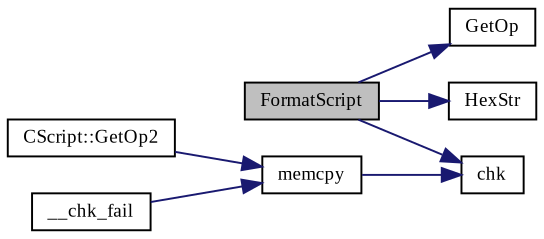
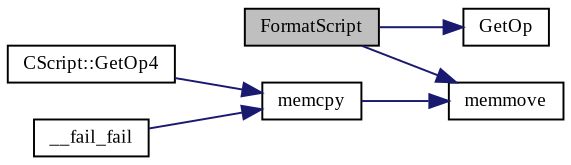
  digraph {
    fontname="Liberation Serif"
    rankdir=LR
    node [color=black fillcolor=white fontname="Liberation Serif" fontsize=10 shape=record style=filled]
    edge [color=midnightblue fontname="Liberation Serif" fontsize=10 labelfontname=Helvetica labelfontsize=10 style=solid]
    n1 [fillcolor=grey75 fontcolor=black height=0.2 label=FormatScript width=0.4]
    n2 [height=0.2 label=GetOp width=0.4]
-   n3 [height=0.2 label=HexStr width=0.4]
-   n4 [height=0.2 label=chk width=0.4]
-   n5 [height=0.2 label="CScript::GetOp2" width=0.4]
+   n4 [height=0.2 label=memmove width=0.4]
+   n5 [height=0.2 label="CScript::GetOp4" width=0.4]
    n6 [height=0.2 label=memcpy width=0.4]
-   n7 [height=0.2 label=__chk_fail width=0.4]
+   n7 [height=0.2 label=__fail_fail width=0.4]
    n1 -> n2
-   n1 -> n3
    n1 -> n4
    n5 -> n6
    n6 -> n4
    n7 -> n6
  }
